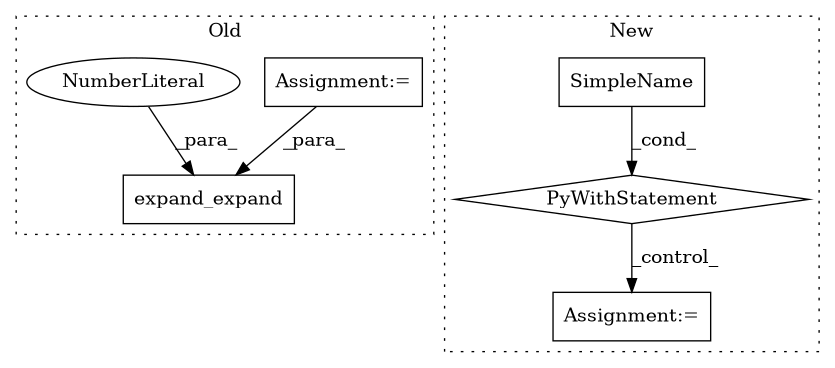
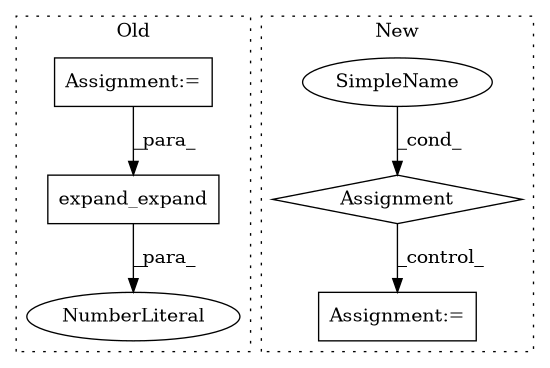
  digraph {
    node [a=7 l=1 shape=box]
    n1 [a=32 l="12,1" label=expand_expand s="1654,1674"]
    n2 [label="Assignment:=" s=1594]
    n3 [a=34 label=NumberLiteral s=1673 shape=ellipse]
-   n4 [a=104 l="10,2" label=PyWithStatement s="1951,1989" shape=diamond]
+   n4 [a=104 l="10,2" label=Assignment s="1951,1989" shape=diamond]
    n5 [label="Assignment:=" s=2340]
-   n6 [a=42 label=SimpleName l=""]
+   n6 [a=42 label=SimpleName shape=ellipse l=""]
    subgraph cluster_1 {
      label=Old
      style=dotted
      n1
      n2
      n3
    }
    subgraph cluster_2 {
      label=New
      style=dotted
      n4
      n5
      n6
    }
    n2 -> n1 [label=_para_]
-   n3 -> n1 [label=_para_]
+   n1 -> n3 [label=_para_]
    n4 -> n5 [label=_control_]
    n6 -> n4 [label=_cond_]
  }
